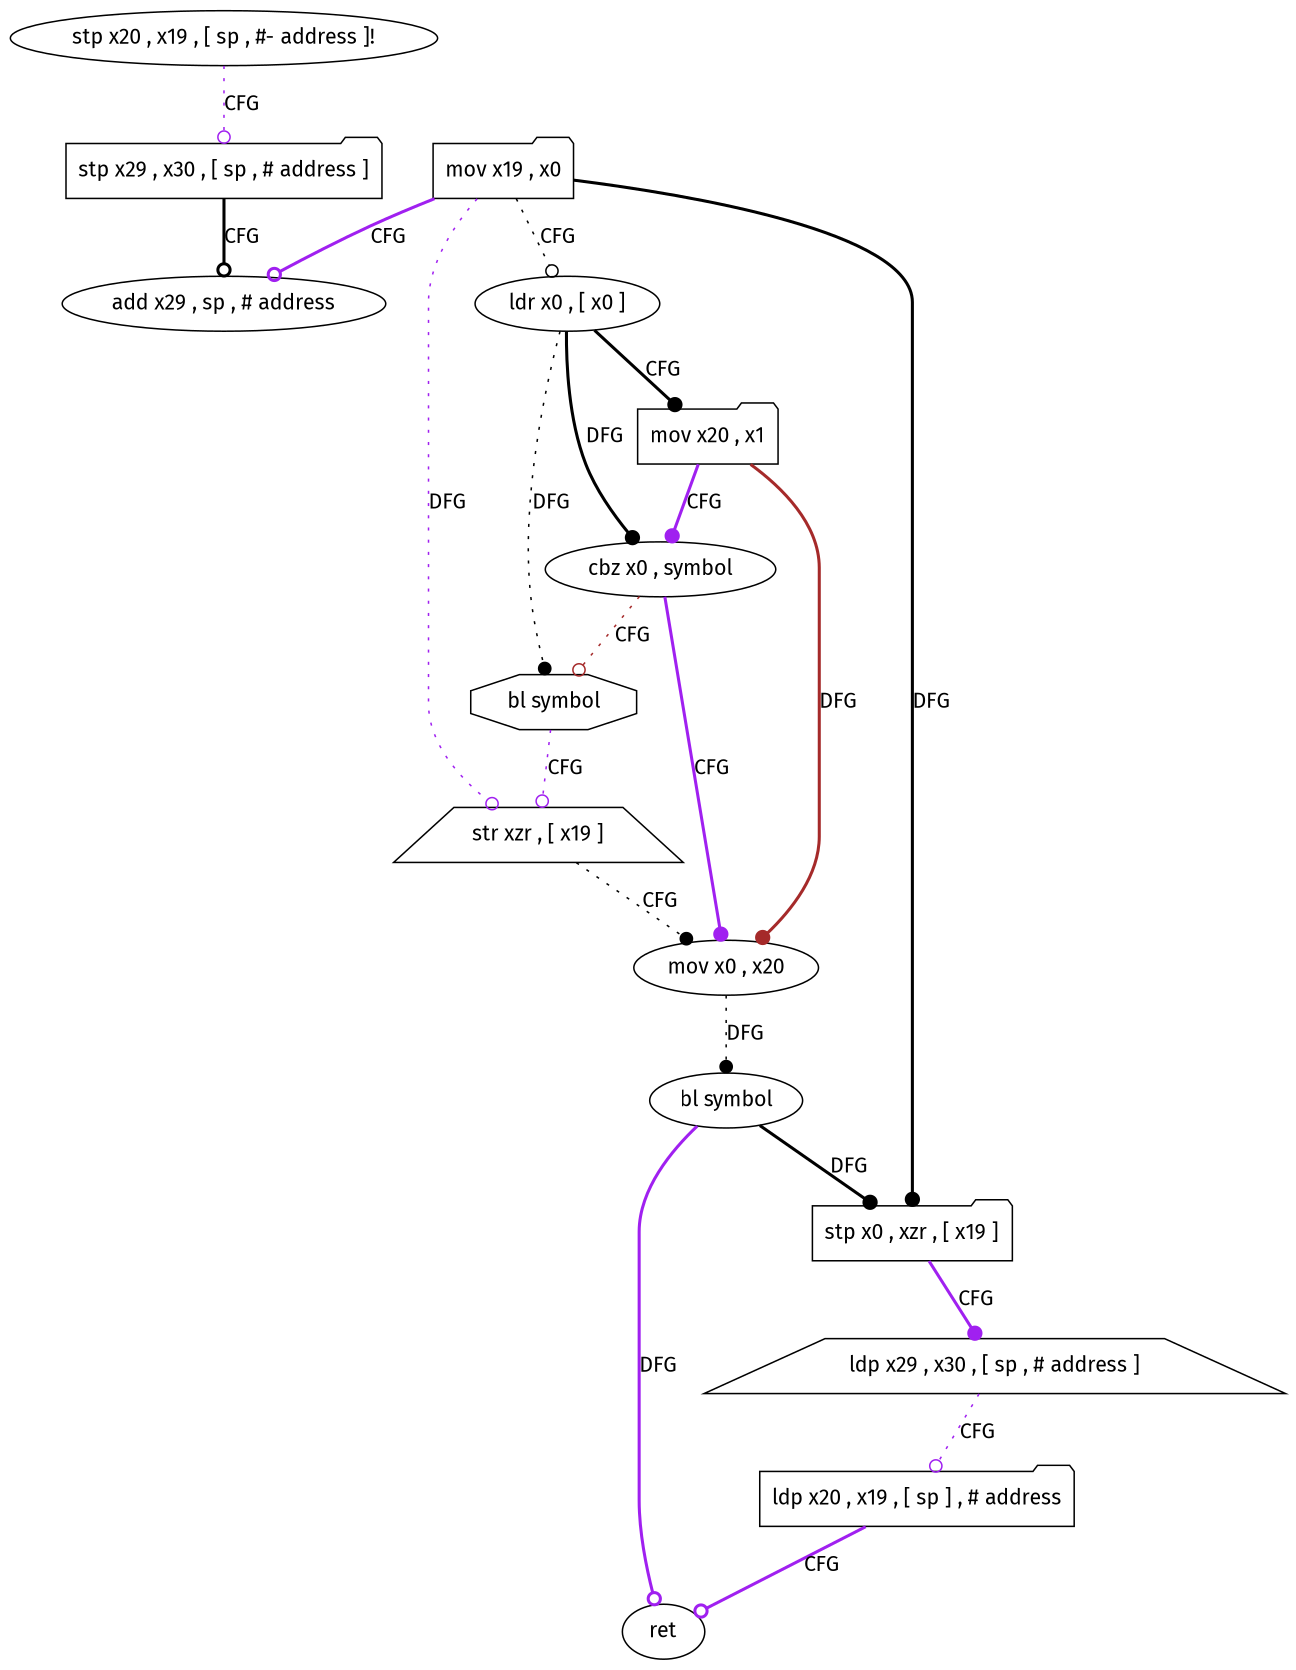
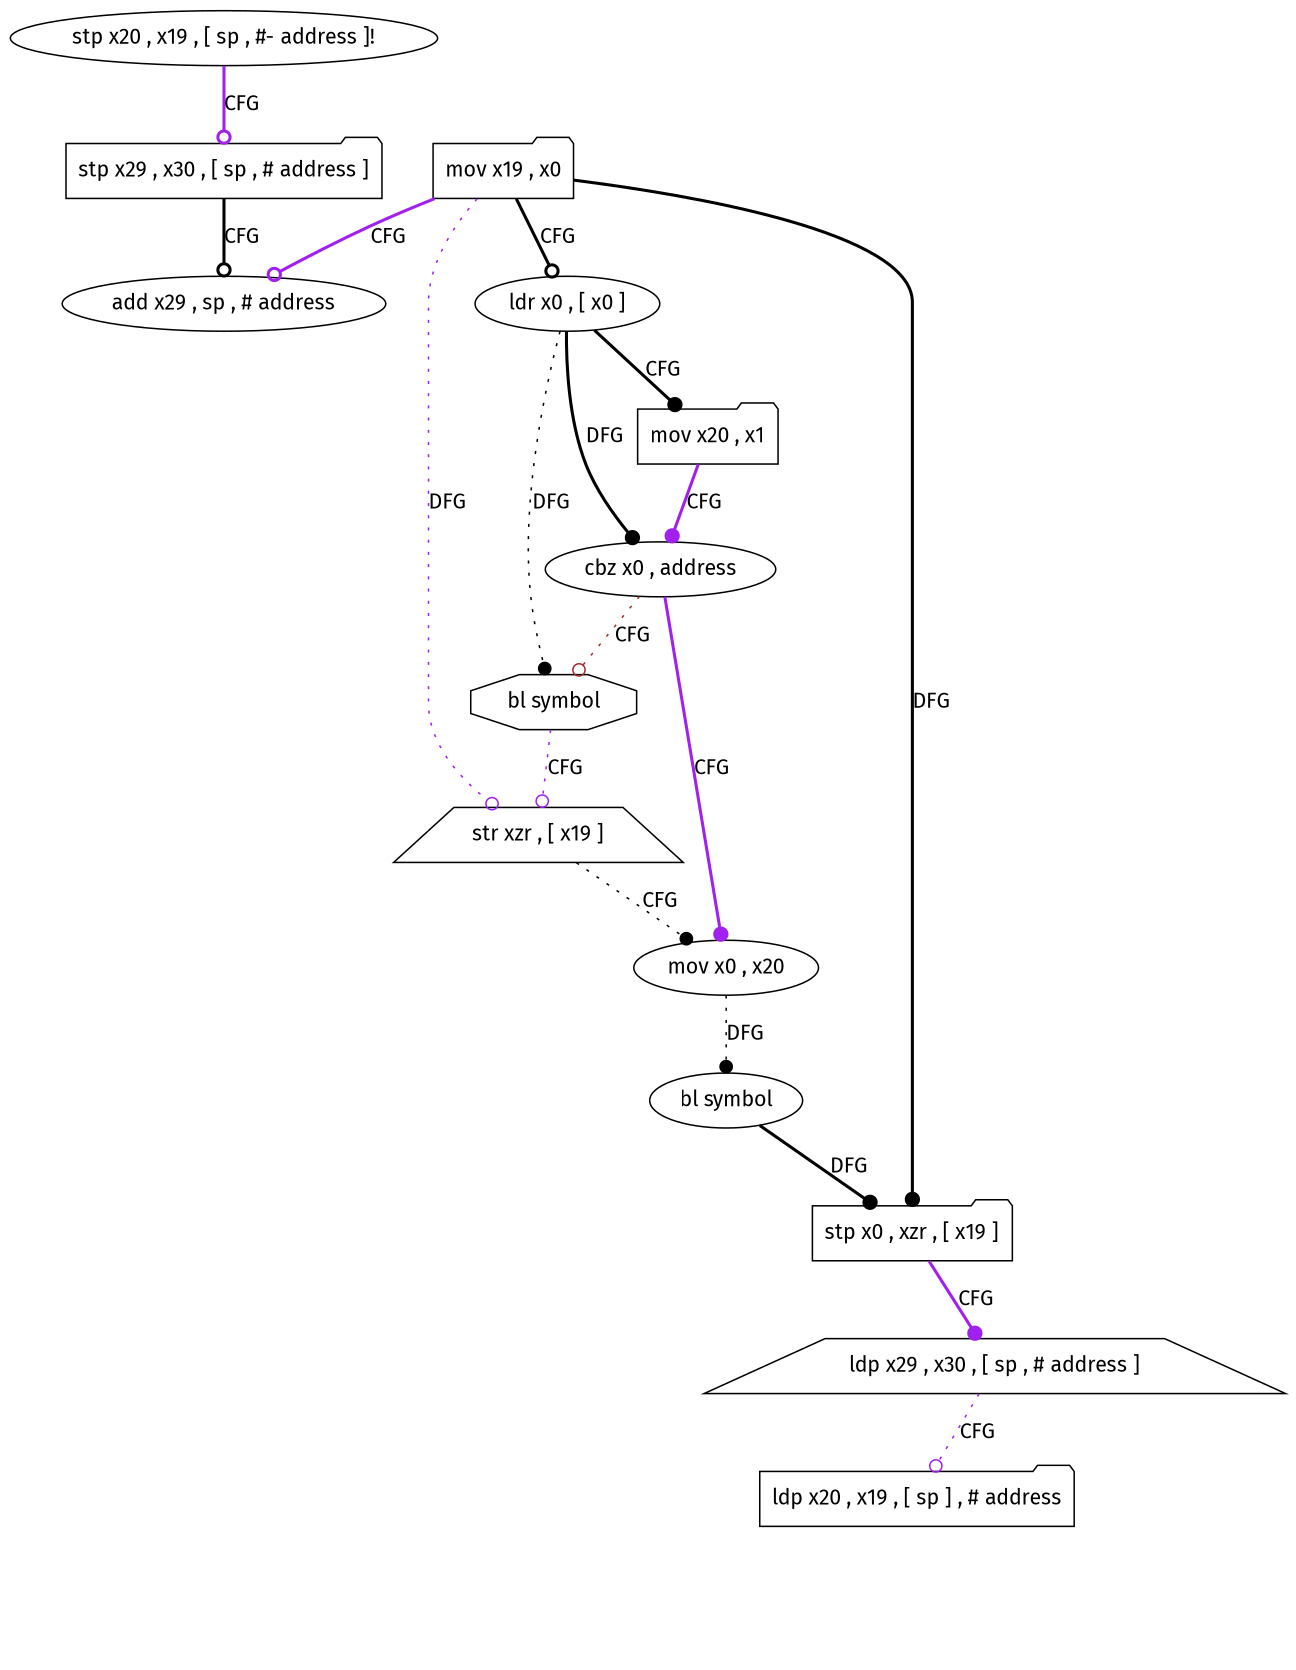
  digraph {
    fontname="Fira Sans"
    node [fontname="Fira Sans" shape=ellipse]
    edge [arrowhead=dot color=purple fontname="Fira Sans" style=bold]
    n1 [label="stp x20 , x19 , [ sp , #- address ]!"]
    n2 [label="stp x29 , x30 , [ sp , # address ]" shape=folder]
    n3 [label="add x29 , sp , # address"]
    n4 [label="mov x19 , x0" shape=folder]
    n5 [label="ldr x0 , [ x0 ]"]
    n6 [label="stp x0 , xzr , [ x19 ]" shape=folder]
    n7 [label="str xzr , [ x19 ]" shape=trapezium]
    n8 [label="mov x20 , x1" shape=folder]
-   n9 [label="cbz x0 , symbol"]
+   n9 [label="cbz x0 , address"]
    n10 [label="bl symbol" shape=octagon]
    n11 [label="ldp x29 , x30 , [ sp , # address ]" shape=trapezium]
    n12 [label="mov x0 , x20"]
    n13 [label="bl symbol"]
-   n14 [label=ret]
    n15 [label="ldp x20 , x19 , [ sp ] , # address" shape=folder]
-   n1 -> n2 [arrowhead=odot label=CFG style=dotted]
+   n1 -> n2 [arrowhead=odot label=CFG]
    n2 -> n3 [arrowhead=odot color=black label=CFG]
    n4 -> n3 [arrowhead=odot label=CFG]
-   n4 -> n5 [arrowhead=odot color=black label=CFG style=dotted]
+   n4 -> n5 [arrowhead=odot color=black label=CFG]
    n4 -> n6 [color=black label=DFG]
    n4 -> n7 [arrowhead=odot label=DFG style=dotted]
    n5 -> n8 [color=black label=CFG]
    n5 -> n9 [color=black label=DFG]
    n5 -> n10 [color=black label=DFG style=dotted]
    n6 -> n11 [label=CFG]
    n7 -> n12 [color=black label=CFG style=dotted]
    n8 -> n9 [label=CFG]
-   n8 -> n12 [color=brown label=DFG]
    n9 -> n10 [arrowhead=odot color=brown label=CFG style=dotted]
    n9 -> n12 [label=CFG]
    n10 -> n7 [arrowhead=odot label=CFG style=dotted]
    n11 -> n15 [arrowhead=odot label=CFG style=dotted]
    n12 -> n13 [color=black label=DFG style=dotted]
    n13 -> n6 [color=black label=DFG]
-   n13 -> n14 [arrowhead=odot label=DFG]
-   n15 -> n14 [arrowhead=odot label=CFG]
  }
